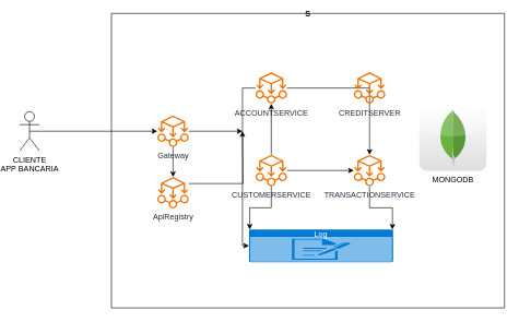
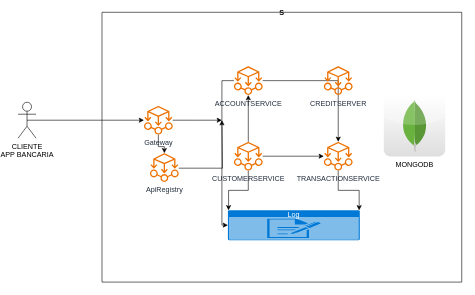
  <mxCell id="0" />
  <mxCell id="1" parent="0" />
  <mxCell id="2" value="S" style="swimlane;startSize=0;" parent="1" vertex="1"><mxGeometry x="160" y="20" width="600" height="450" as="geometry" /></mxCell>
  <mxCell id="3" style="edgeStyle=orthogonalEdgeStyle;rounded=0;orthogonalLoop=1;jettySize=auto;html=1;" parent="2" source="4" target="9" edge="1"><mxGeometry relative="1" as="geometry" /></mxCell>
  <mxCell id="4" value="ACCOUNTSERVICE" style="sketch=0;outlineConnect=0;fontColor=#232F3E;gradientColor=none;fillColor=#ED7100;strokeColor=none;dashed=0;verticalLabelPosition=bottom;verticalAlign=top;align=center;html=1;fontSize=12;fontStyle=0;aspect=fixed;pointerEvents=1;shape=mxgraph.aws4.ec2_aws_microservice_extractor_for_net;" parent="2" vertex="1"><mxGeometry x="220" y="90" width="48" height="48" as="geometry" /></mxCell>
  <mxCell id="5" style="edgeStyle=orthogonalEdgeStyle;rounded=0;orthogonalLoop=1;jettySize=auto;html=1;" parent="2" source="7" target="9" edge="1"><mxGeometry relative="1" as="geometry" /></mxCell>
  <mxCell id="6" style="edgeStyle=orthogonalEdgeStyle;rounded=0;orthogonalLoop=1;jettySize=auto;html=1;" parent="2" source="7" target="4" edge="1"><mxGeometry relative="1" as="geometry" /></mxCell>
  <mxCell id="7" value="CUSTOMERSERVICE" style="sketch=0;outlineConnect=0;fontColor=#232F3E;gradientColor=none;fillColor=#ED7100;strokeColor=none;dashed=0;verticalLabelPosition=bottom;verticalAlign=top;align=center;html=1;fontSize=12;fontStyle=0;aspect=fixed;pointerEvents=1;shape=mxgraph.aws4.ec2_aws_microservice_extractor_for_net;" parent="2" vertex="1"><mxGeometry x="220" y="216" width="48" height="48" as="geometry" /></mxCell>
  <mxCell id="8" value="CREDITSERVER" style="sketch=0;outlineConnect=0;fontColor=#232F3E;gradientColor=none;fillColor=#ED7100;strokeColor=none;dashed=0;verticalLabelPosition=bottom;verticalAlign=top;align=center;html=1;fontSize=12;fontStyle=0;aspect=fixed;pointerEvents=1;shape=mxgraph.aws4.ec2_aws_microservice_extractor_for_net;" parent="2" vertex="1"><mxGeometry x="370" y="90" width="48" height="48" as="geometry" /></mxCell>
  <mxCell id="9" value="TRANSACTIONSERVICE" style="sketch=0;outlineConnect=0;fontColor=#232F3E;gradientColor=none;fillColor=#ED7100;strokeColor=none;dashed=0;verticalLabelPosition=bottom;verticalAlign=top;align=center;html=1;fontSize=12;fontStyle=0;aspect=fixed;pointerEvents=1;shape=mxgraph.aws4.ec2_aws_microservice_extractor_for_net;" parent="2" vertex="1"><mxGeometry x="370" y="216" width="48" height="48" as="geometry" /></mxCell>
  <mxCell id="10" value="Log" style="html=1;whiteSpace=wrap;strokeColor=none;fillColor=#0079D6;labelPosition=center;verticalLabelPosition=middle;verticalAlign=top;align=center;fontSize=12;outlineConnect=0;spacingTop=-6;fontColor=#FFFFFF;sketch=0;shape=mxgraph.sitemap.log;" parent="2" vertex="1"><mxGeometry x="210" y="330" width="220" height="50" as="geometry" /></mxCell>
  <mxCell id="11" style="edgeStyle=orthogonalEdgeStyle;rounded=0;orthogonalLoop=1;jettySize=auto;html=1;" parent="2" source="13" edge="1"><mxGeometry relative="1" as="geometry"><mxPoint x="200" y="180" as="targetPoint" /></mxGeometry></mxCell>
  <mxCell id="12" value="" style="edgeStyle=orthogonalEdgeStyle;rounded=0;orthogonalLoop=1;jettySize=auto;html=1;" edge="1" parent="2" source="13" target="19"><mxGeometry relative="1" as="geometry" /></mxCell>
  <mxCell id="13" value="Gateway" style="sketch=0;outlineConnect=0;fontColor=#232F3E;gradientColor=none;fillColor=#ED7100;strokeColor=none;dashed=0;verticalLabelPosition=bottom;verticalAlign=top;align=center;html=1;fontSize=12;fontStyle=0;aspect=fixed;pointerEvents=1;shape=mxgraph.aws4.ec2_aws_microservice_extractor_for_net;" parent="2" vertex="1"><mxGeometry x="70" y="156" width="48" height="48" as="geometry" /></mxCell>
  <mxCell id="14" style="edgeStyle=orthogonalEdgeStyle;rounded=0;orthogonalLoop=1;jettySize=auto;html=1;entryX=0;entryY=0.5;entryDx=0;entryDy=0;entryPerimeter=0;" parent="2" source="4" target="10" edge="1"><mxGeometry relative="1" as="geometry"><Array as="points"><mxPoint x="200" y="114" /><mxPoint x="200" y="355" /></Array></mxGeometry></mxCell>
  <mxCell id="15" style="edgeStyle=orthogonalEdgeStyle;rounded=0;orthogonalLoop=1;jettySize=auto;html=1;entryX=0.005;entryY=0.005;entryDx=0;entryDy=0;entryPerimeter=0;" parent="2" source="7" target="10" edge="1"><mxGeometry relative="1" as="geometry" /></mxCell>
  <mxCell id="16" style="edgeStyle=orthogonalEdgeStyle;rounded=0;orthogonalLoop=1;jettySize=auto;html=1;entryX=0.995;entryY=0.005;entryDx=0;entryDy=0;entryPerimeter=0;" parent="2" source="9" target="10" edge="1"><mxGeometry relative="1" as="geometry" /></mxCell>
  <mxCell id="17" value="MONGODB" style="dashed=0;outlineConnect=0;html=1;align=center;labelPosition=center;verticalLabelPosition=bottom;verticalAlign=top;shape=mxgraph.webicons.mongodb;gradientColor=#DFDEDE" parent="2" vertex="1"><mxGeometry x="470" y="138" width="102.4" height="102.4" as="geometry" /></mxCell>
  <mxCell id="18" style="edgeStyle=orthogonalEdgeStyle;rounded=0;orthogonalLoop=1;jettySize=auto;html=1;" edge="1" parent="2" source="19"><mxGeometry relative="1" as="geometry"><mxPoint x="200" y="180" as="targetPoint" /><Array as="points"><mxPoint x="201" y="260" /></Array></mxGeometry></mxCell>
- <mxCell id="19" value="ApiRegistry" style="sketch=0;outlineConnect=0;fontColor=#232F3E;gradientColor=none;fillColor=#ED7100;strokeColor=none;dashed=0;verticalLabelPosition=bottom;verticalAlign=top;align=center;html=1;fontSize=12;fontStyle=0;aspect=fixed;pointerEvents=1;shape=mxgraph.aws4.ec2_aws_microservice_extractor_for_net;" vertex="1" parent="2"><mxGeometry x="70" y="250" width="48" height="48" as="geometry" /></mxCell>
+ <mxCell id="19" value="ApiRegistry" style="sketch=0;outlineConnect=0;fontColor=#232F3E;gradientColor=none;fillColor=#ED7100;strokeColor=none;dashed=0;verticalLabelPosition=bottom;verticalAlign=top;align=center;html=1;fontSize=12;fontStyle=0;aspect=fixed;pointerEvents=1;shape=mxgraph.aws4.ec2_aws_microservice_extractor_for_net;" vertex="1" parent="2"><mxGeometry x="80" y="235" width="48" height="48" as="geometry" /></mxCell>
  <mxCell id="20" value="CLIENTE&lt;br&gt;APP BANCARIA" style="shape=umlActor;verticalLabelPosition=bottom;verticalAlign=top;html=1;outlineConnect=0;" parent="1" vertex="1"><mxGeometry x="20" y="170" width="30" height="60" as="geometry" /></mxCell>
  <mxCell id="21" style="edgeStyle=orthogonalEdgeStyle;rounded=0;orthogonalLoop=1;jettySize=auto;html=1;exitX=0.5;exitY=0.5;exitDx=0;exitDy=0;exitPerimeter=0;" parent="1" source="20" target="13" edge="1"><mxGeometry relative="1" as="geometry" /></mxCell>
